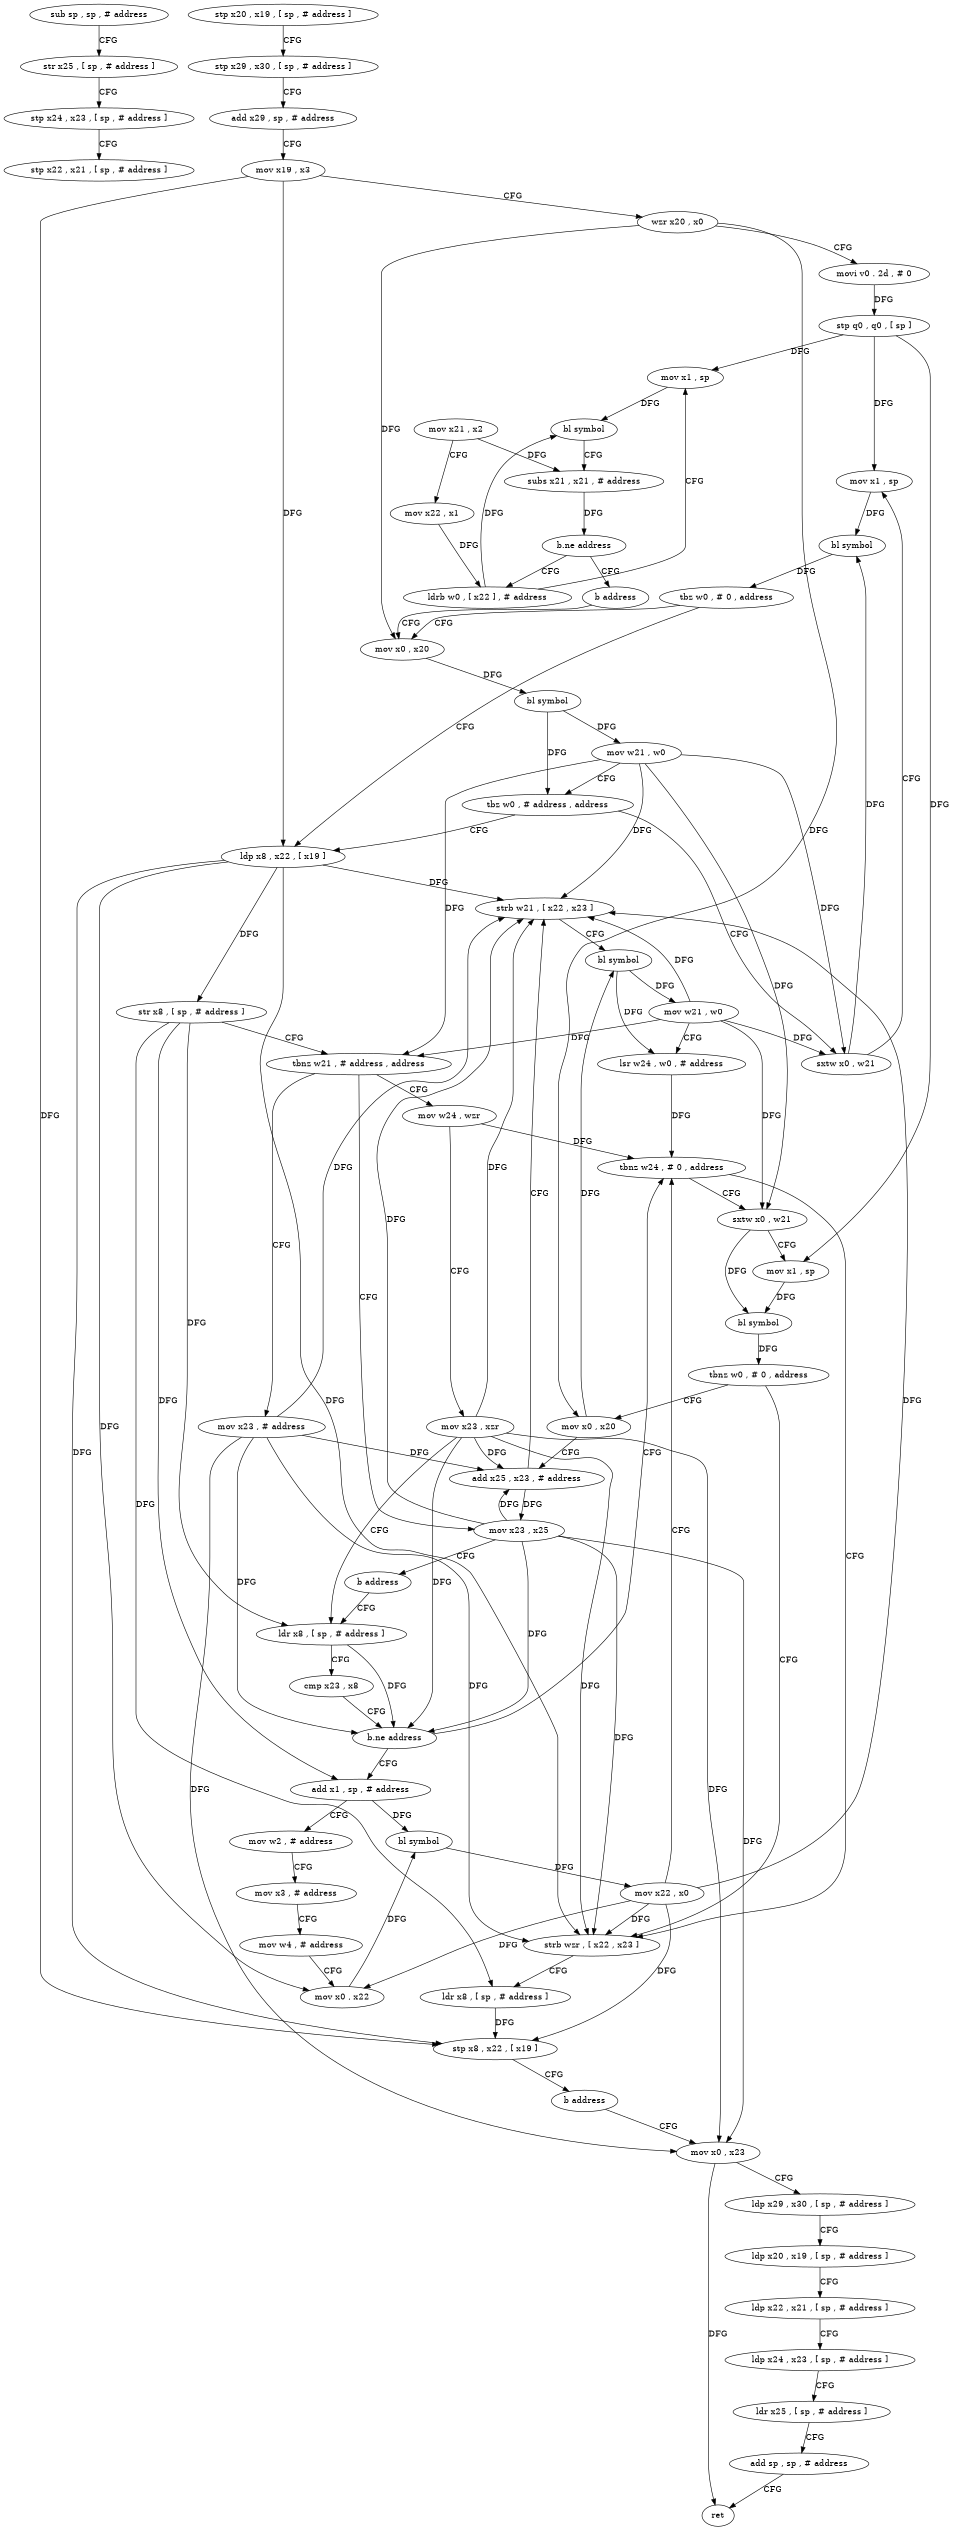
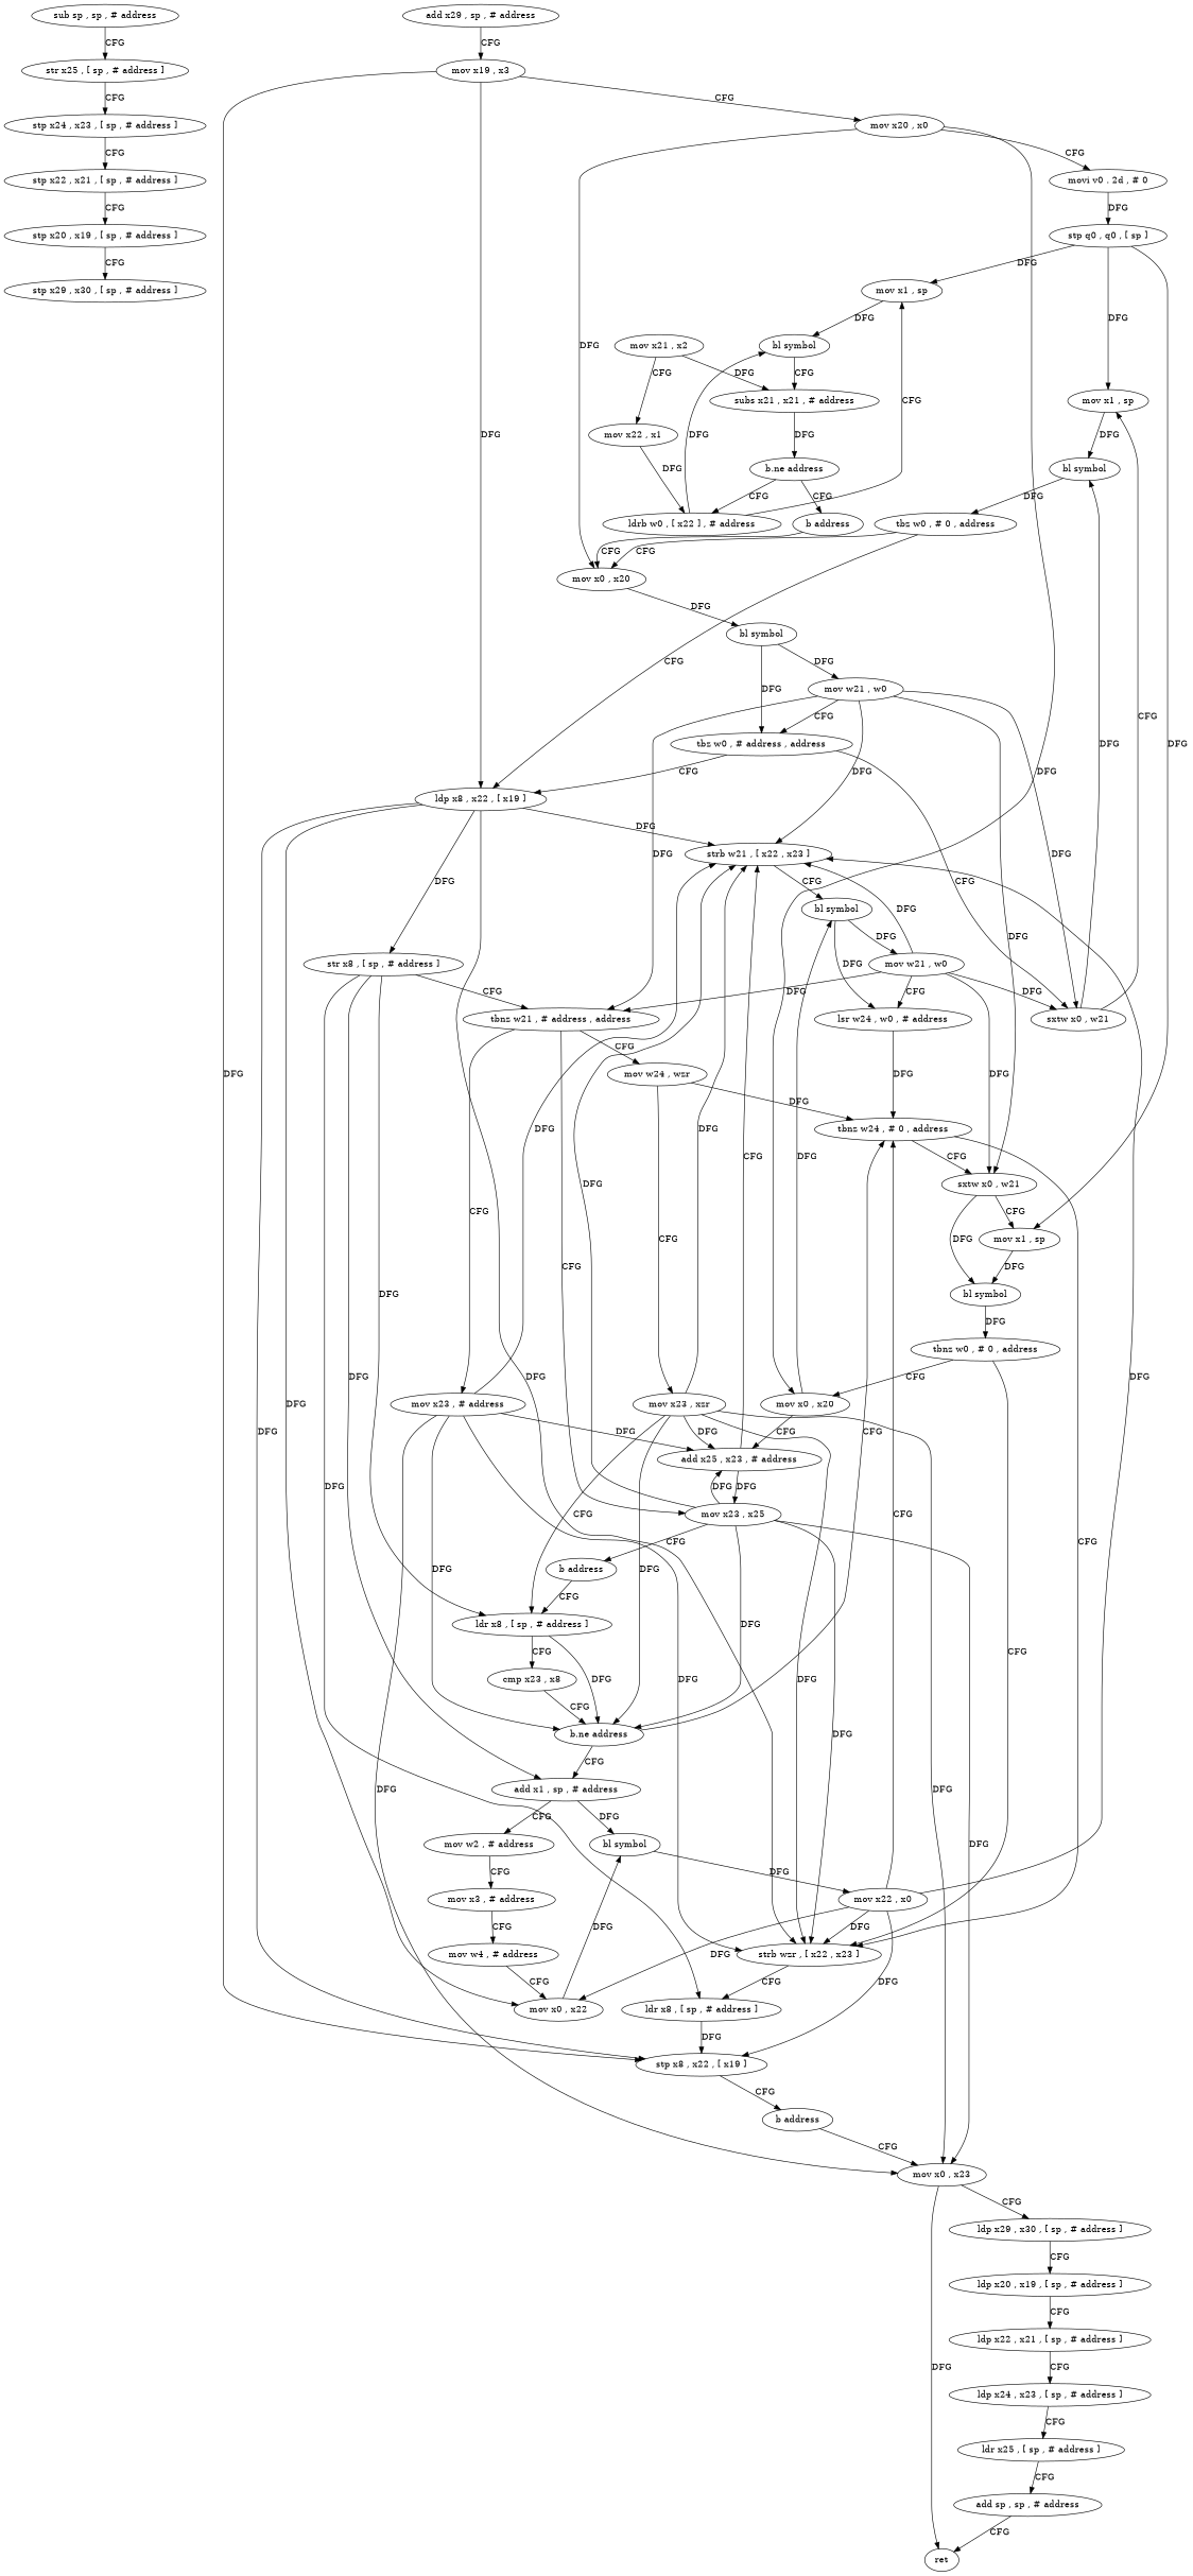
  digraph {
    n1 [label="sub sp , sp , # address"]
    n2 [label="str x25 , [ sp , # address ]"]
    n3 [label="stp x24 , x23 , [ sp , # address ]"]
    n4 [label="stp x22 , x21 , [ sp , # address ]"]
    n5 [label="stp x20 , x19 , [ sp , # address ]"]
    n6 [label="stp x29 , x30 , [ sp , # address ]"]
    n7 [label="add x29 , sp , # address"]
    n8 [label="mov x19 , x3"]
-   n9 [label="wzr x20 , x0"]
+   n9 [label="mov x20 , x0"]
    n10 [label="ldp x8 , x22 , [ x19 ]"]
    n11 [label="stp x8 , x22 , [ x19 ]"]
    n12 [label="movi v0 . 2d , # 0"]
    n13 [label="mov x0 , x20"]
    n14 [label="mov x0 , x20"]
    n15 [label="strb w21 , [ x22 , x23 ]"]
    n16 [label="str x8 , [ sp , # address ]"]
    n17 [label="strb wzr , [ x22 , x23 ]"]
    n18 [label="mov x0 , x22"]
    n19 [label="b address"]
    n20 [label="stp q0 , q0 , [ sp ]"]
    n21 [label="bl symbol"]
    n22 [label="add x25 , x23 , # address"]
    n23 [label="bl symbol"]
    n24 [label="mov x1 , sp"]
    n25 [label="mov x1 , sp"]
    n26 [label="mov x1 , sp"]
    n27 [label="bl symbol"]
    n28 [label="bl symbol"]
    n29 [label="bl symbol"]
    n30 [label="mov x21 , x2"]
    n31 [label="mov x22 , x1"]
    n32 [label="subs x21 , x21 , # address"]
    n33 [label="mov w21 , w0"]
    n34 [label="tbz w0 , # address , address"]
    n35 [label="ldrb w0 , [ x22 ] , # address"]
    n36 [label="b.ne address"]
    n37 [label="sxtw x0 , w21"]
    n38 [label="tbnz w21 , # address , address"]
    n39 [label="sxtw x0 , w21"]
    n40 [label="mov x23 , # address"]
    n41 [label="mov w24 , wzr"]
    n42 [label="mov x23 , x25"]
    n43 [label="tbz w0 , # 0 , address"]
    n44 [label="ldr x8 , [ sp , # address ]"]
    n45 [label="add x1 , sp , # address"]
    n46 [label="ldr x8 , [ sp , # address ]"]
    n47 [label="bl symbol"]
    n48 [label="b.ne address"]
    n49 [label="cmp x23 , x8"]
    n50 [label="mov w2 , # address"]
    n51 [label="mov x0 , x23"]
    n52 [label="mov x23 , xzr"]
    n53 [label="tbnz w24 , # 0 , address"]
    n54 [label="ldp x29 , x30 , [ sp , # address ]"]
    n55 [label=ret]
    n56 [label="b address"]
    n57 [label="ldp x20 , x19 , [ sp , # address ]"]
    n58 [label="tbnz w0 , # 0 , address"]
    n59 [label="mov x3 , # address"]
    n60 [label="mov x22 , x0"]
    n61 [label="mov w4 , # address"]
    n62 [label="mov w21 , w0"]
    n63 [label="lsr w24 , w0 , # address"]
    n64 [label="ldp x22 , x21 , [ sp , # address ]"]
    n65 [label="ldp x24 , x23 , [ sp , # address ]"]
    n66 [label="ldr x25 , [ sp , # address ]"]
    n67 [label="add sp , sp , # address"]
    n68 [label="b address"]
    n1 -> n2 [label=CFG]
    n2 -> n3 [label=CFG]
    n3 -> n4 [label=CFG]
+   n4 -> n5 [label=CFG]
    n5 -> n6 [label=CFG]
-   n6 -> n7 [label=CFG]
    n7 -> n8 [label=CFG]
    n8 -> n9 [label=CFG]
    n8 -> n10 [label=DFG]
    n8 -> n11 [label=DFG]
    n9 -> n12 [label=CFG]
    n9 -> n13 [label=DFG]
    n9 -> n14 [label=DFG]
    n10 -> n11 [label=DFG]
    n10 -> n15 [label=DFG]
    n10 -> n16 [label=DFG]
    n10 -> n17 [label=DFG]
    n10 -> n18 [label=DFG]
    n11 -> n19 [label=CFG]
    n12 -> n20 [label=DFG]
    n13 -> n21 [label=DFG]
    n14 -> n22 [label=CFG]
    n14 -> n23 [label=DFG]
    n15 -> n23 [label=CFG]
    n16 -> n38 [label=CFG]
    n16 -> n44 [label=DFG]
    n16 -> n45 [label=DFG]
    n16 -> n46 [label=DFG]
    n17 -> n46 [label=CFG]
    n18 -> n47 [label=DFG]
    n19 -> n51 [label=CFG]
    n20 -> n24 [label=DFG]
    n20 -> n25 [label=DFG]
    n20 -> n26 [label=DFG]
    n21 -> n33 [label=DFG]
    n21 -> n34 [label=DFG]
    n22 -> n15 [label=CFG]
    n22 -> n42 [label=DFG]
    n23 -> n62 [label=DFG]
    n23 -> n63 [label=DFG]
    n24 -> n27 [label=DFG]
    n25 -> n28 [label=DFG]
    n26 -> n29 [label=DFG]
    n27 -> n43 [label=DFG]
    n28 -> n32 [label=CFG]
    n29 -> n58 [label=DFG]
    n30 -> n31 [label=CFG]
    n30 -> n32 [label=DFG]
    n31 -> n35 [label=DFG]
    n32 -> n36 [label=DFG]
    n33 -> n15 [label=DFG]
    n33 -> n34 [label=CFG]
    n33 -> n37 [label=DFG]
    n33 -> n38 [label=DFG]
    n33 -> n39 [label=DFG]
    n34 -> n10 [label=CFG]
    n34 -> n37 [label=CFG]
    n35 -> n25 [label=CFG]
    n35 -> n28 [label=DFG]
    n36 -> n35 [label=CFG]
    n36 -> n56 [label=CFG]
    n37 -> n24 [label=CFG]
    n37 -> n27 [label=DFG]
    n38 -> n40 [label=CFG]
    n38 -> n41 [label=CFG]
    n38 -> n42 [label=CFG]
    n39 -> n26 [label=CFG]
    n39 -> n29 [label=DFG]
    n40 -> n15 [label=DFG]
    n40 -> n17 [label=DFG]
    n40 -> n22 [label=DFG]
    n40 -> n48 [label=DFG]
    n40 -> n51 [label=DFG]
    n41 -> n52 [label=CFG]
    n41 -> n53 [label=DFG]
    n42 -> n15 [label=DFG]
    n42 -> n17 [label=DFG]
    n42 -> n22 [label=DFG]
    n42 -> n48 [label=DFG]
    n42 -> n51 [label=DFG]
    n42 -> n68 [label=CFG]
    n43 -> n10 [label=CFG]
    n43 -> n13 [label=CFG]
    n44 -> n48 [label=DFG]
    n44 -> n49 [label=CFG]
    n45 -> n47 [label=DFG]
    n45 -> n50 [label=CFG]
    n46 -> n11 [label=DFG]
    n47 -> n60 [label=DFG]
    n48 -> n45 [label=CFG]
    n48 -> n53 [label=CFG]
    n49 -> n48 [label=CFG]
    n50 -> n59 [label=CFG]
    n51 -> n54 [label=CFG]
    n51 -> n55 [label=DFG]
    n52 -> n15 [label=DFG]
    n52 -> n17 [label=DFG]
    n52 -> n22 [label=DFG]
    n52 -> n44 [label=CFG]
    n52 -> n48 [label=DFG]
    n52 -> n51 [label=DFG]
    n53 -> n17 [label=CFG]
    n53 -> n39 [label=CFG]
    n54 -> n57 [label=CFG]
    n56 -> n13 [label=CFG]
    n57 -> n64 [label=CFG]
    n58 -> n14 [label=CFG]
    n58 -> n17 [label=CFG]
    n59 -> n61 [label=CFG]
    n60 -> n11 [label=DFG]
    n60 -> n15 [label=DFG]
    n60 -> n17 [label=DFG]
    n60 -> n18 [label=DFG]
    n60 -> n53 [label=CFG]
    n61 -> n18 [label=CFG]
    n62 -> n15 [label=DFG]
    n62 -> n37 [label=DFG]
    n62 -> n38 [label=DFG]
    n62 -> n39 [label=DFG]
    n62 -> n63 [label=CFG]
    n63 -> n53 [label=DFG]
    n64 -> n65 [label=CFG]
    n65 -> n66 [label=CFG]
    n66 -> n67 [label=CFG]
    n67 -> n55 [label=CFG]
    n68 -> n44 [label=CFG]
  }
